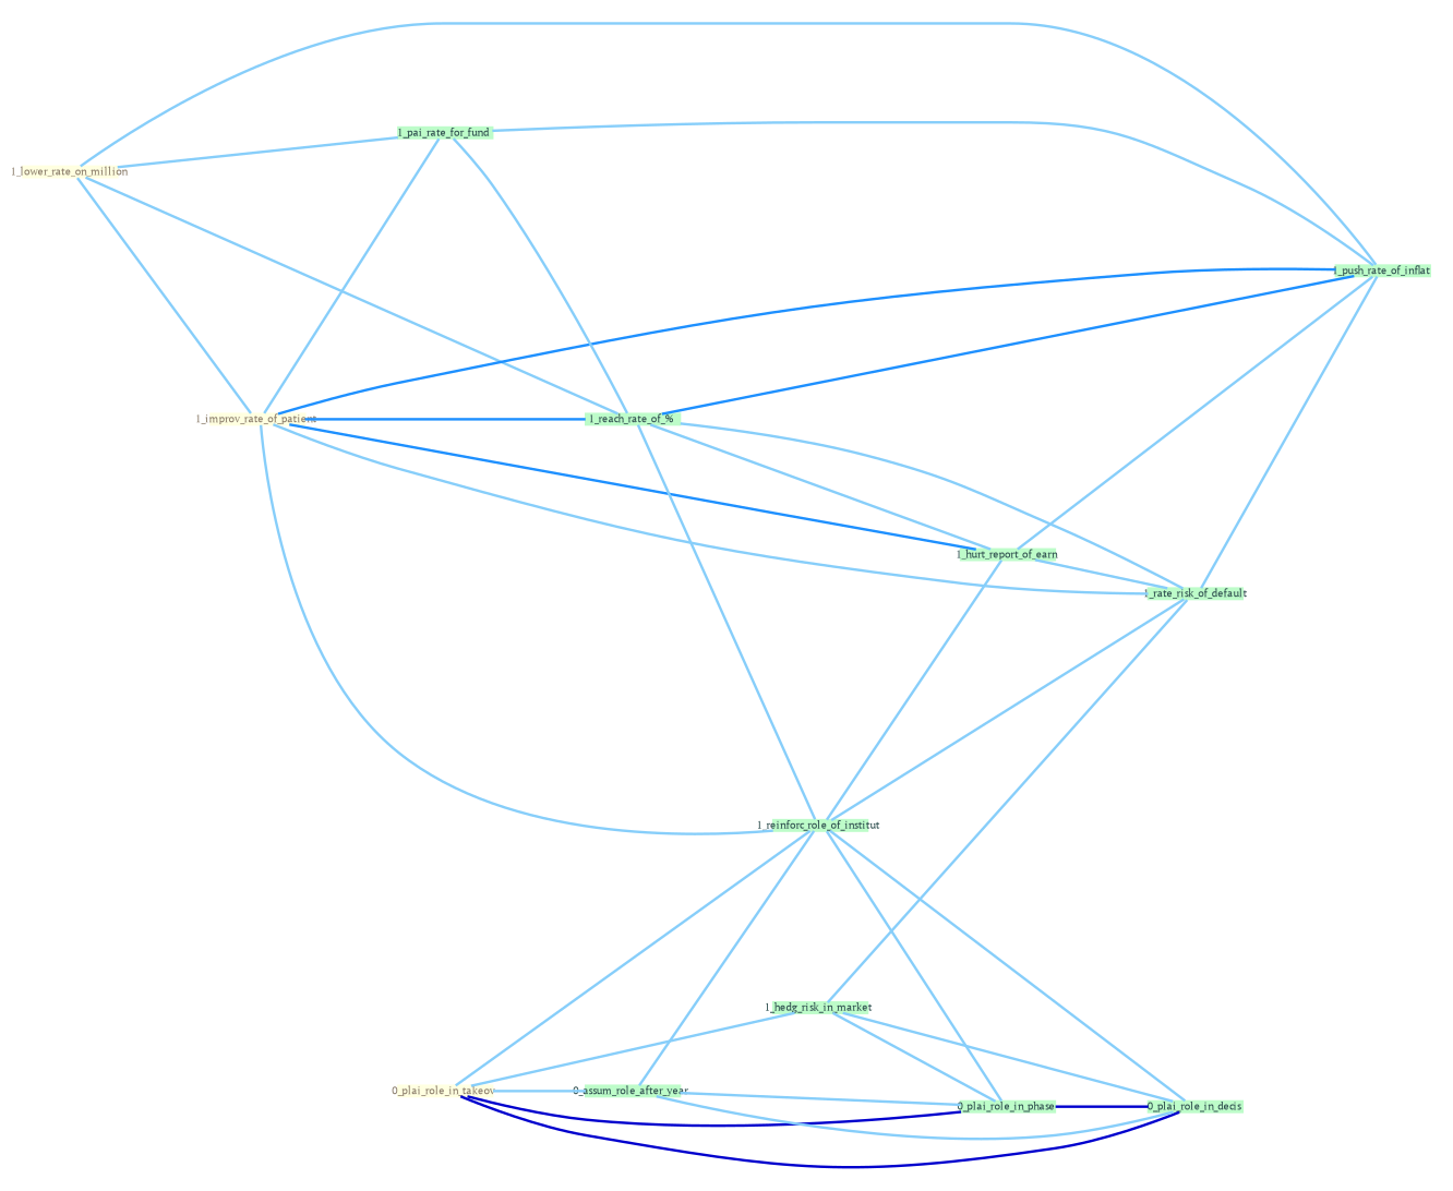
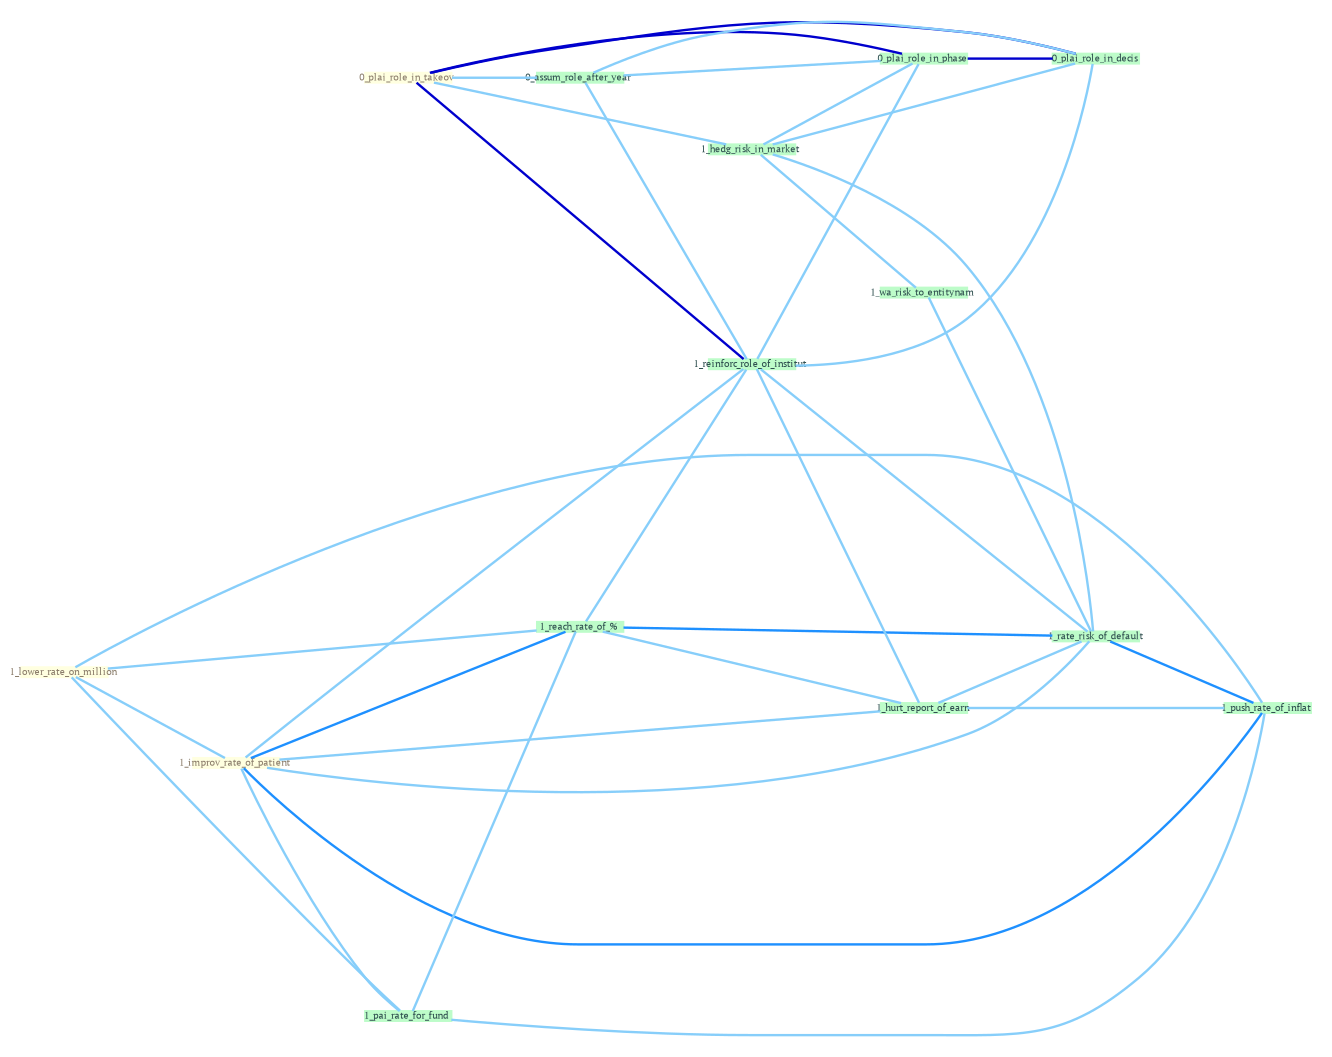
  graph {
    fontname="PT Serif"
    rankdir=LR
    node [color="#BDFCC9" fixedsize=true fontcolor="#2f4f4f" fontname="PT Serif" fontsize=4 shape=polygon style=filled]
    edge [color="#87cefa" fontname="PT Serif" w=1]
    "1_lower_rate_on_million " [color="#ffffe0" fontcolor="#8b7d6b" height=.06 width=.5]
    "0_plai_role_in_takeov " [color="#ffffe0" fontcolor="#8b7d6b" height=.06 width=.5]
    "1_improv_rate_of_patient " [color="#ffffe0" fontcolor="#8b7d6b" height=.06 width=.5]
    "1_pai_rate_for_fund " [height=.06 width=.5]
    "1_reach_rate_of_% " [height=.06 width=.5]
    "1_push_rate_of_inflat " [height=.06 width=.5]
    "1_hedg_risk_in_market " [height=.06 width=.5]
    "0_assum_role_after_year " [height=.06 width=.5]
    "1_reinforc_role_of_institut " [height=.06 width=.5]
    "0_plai_role_in_phase " [height=.06 width=.5]
    "0_plai_role_in_decis " [height=.06 width=.5]
    n12 [height=.06 label="1_rate_risk_of_default" width=.5]
    "1_hurt_report_of_earn " [height=.06 width=.5]
+   "1_wa_risk_to_entitynam " [height=.06 width=.5]
    subgraph sub_1 {
      "1_lower_rate_on_million "
      "0_plai_role_in_takeov "
      "1_improv_rate_of_patient "
    }
    subgraph sub_2 {
    }
    "1_lower_rate_on_million " -- "1_improv_rate_of_patient "
    "1_lower_rate_on_million " -- "1_pai_rate_for_fund "
    "1_lower_rate_on_million " -- "1_reach_rate_of_% "
    "1_lower_rate_on_million " -- "1_push_rate_of_inflat "
    "0_plai_role_in_takeov " -- "1_hedg_risk_in_market "
    "0_plai_role_in_takeov " -- "0_assum_role_after_year "
-   "0_plai_role_in_takeov " -- "1_reinforc_role_of_institut "
+   "0_plai_role_in_takeov " -- "1_reinforc_role_of_institut " [color="#0000cd"]
    "0_plai_role_in_takeov " -- "0_plai_role_in_phase " [color="#0000cd" w=3]
    "0_plai_role_in_takeov " -- "0_plai_role_in_decis " [color="#0000cd" w=3]
    "1_improv_rate_of_patient " -- "1_pai_rate_for_fund "
    "1_improv_rate_of_patient " -- "1_reach_rate_of_% " [color="#1e90ff" w=2]
    "1_improv_rate_of_patient " -- "1_push_rate_of_inflat " [color="#1e90ff" w=2]
    "1_improv_rate_of_patient " -- "1_reinforc_role_of_institut "
    "1_improv_rate_of_patient " -- n12
-   "1_improv_rate_of_patient " -- "1_hurt_report_of_earn " [color="#1e90ff"]
+   "1_improv_rate_of_patient " -- "1_hurt_report_of_earn "
    "1_pai_rate_for_fund " -- "1_reach_rate_of_% "
    "1_pai_rate_for_fund " -- "1_push_rate_of_inflat "
-   "1_reach_rate_of_% " -- "1_push_rate_of_inflat " [color="#1e90ff" w=2]
    "1_reach_rate_of_% " -- "1_reinforc_role_of_institut "
-   "1_reach_rate_of_% " -- n12
+   "1_reach_rate_of_% " -- n12 [color="#1e90ff"]
    "1_reach_rate_of_% " -- "1_hurt_report_of_earn "
    "1_hedg_risk_in_market " -- "0_plai_role_in_phase "
    "1_hedg_risk_in_market " -- "0_plai_role_in_decis "
    "1_hedg_risk_in_market " -- n12
+   "1_hedg_risk_in_market " -- "1_wa_risk_to_entitynam "
    "0_assum_role_after_year " -- "1_reinforc_role_of_institut "
    "0_assum_role_after_year " -- "0_plai_role_in_phase "
    "0_assum_role_after_year " -- "0_plai_role_in_decis "
    "1_reinforc_role_of_institut " -- "0_plai_role_in_phase "
    "1_reinforc_role_of_institut " -- "0_plai_role_in_decis "
    "1_reinforc_role_of_institut " -- n12
    "1_reinforc_role_of_institut " -- "1_hurt_report_of_earn "
    "0_plai_role_in_phase " -- "0_plai_role_in_decis " [color="#0000cd" w=3]
-   n12 -- "1_push_rate_of_inflat "
+   n12 -- "1_push_rate_of_inflat " [color="#1e90ff"]
    "1_hurt_report_of_earn " -- "1_push_rate_of_inflat "
    "1_hurt_report_of_earn " -- n12
+   "1_wa_risk_to_entitynam " -- n12
  }
